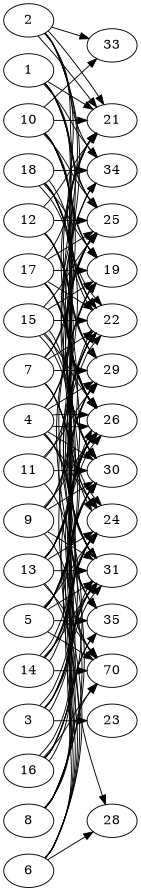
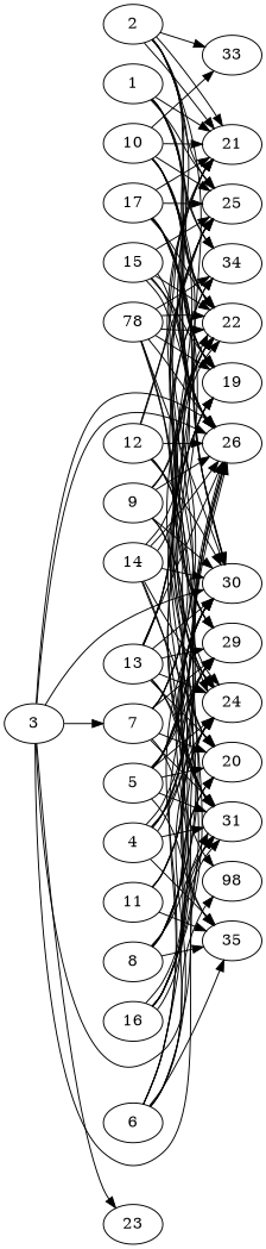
  digraph {
    rankdir=LR
    node [alpha=0.09]
    1 [alpha=0.16 expect_size=9096192]
    19 [expect_size=27760640]
    21 [alpha=0.13 expect_size=26475520]
    22 [alpha=0.06 expect_size=44634112]
    25 [alpha=0.01 expect_size=5805056]
    26 [alpha=0.18 expect_size=26834944]
    34 [alpha=0.17 expect_size=27602944]
    2 [expect_size=7800832]
    30 [alpha=0.15 expect_size=33048576]
    33 [alpha=0.15 expect_size=30457856]
    3 [alpha=0.02 expect_size=49115136]
    23 [alpha=0.19 expect_size=21094400]
    24 [alpha=0.19 expect_size=16907264]
    31 [alpha=0.19 expect_size=32803840]
    4 [alpha=0.12 expect_size=24173568]
    29 [alpha=0.02 expect_size=12240896]
    35 [expect_size=25724928]
    5 [alpha=0.12 expect_size=8862720]
-   20 [alpha=0.20 expect_size=23878656 label=70]
+   20 [alpha=0.20 expect_size=23878656]
    6 [alpha=0.19 expect_size=40858624]
-   28 [alpha=0.14 expect_size=25161728]
+   28 [alpha=0.14 expect_size=25161728 label=98]
    7 [alpha=0.11 expect_size=10245120]
    8 [alpha=0.18 expect_size=47025152]
    9 [alpha=0.18 expect_size=30010368]
    10 [alpha=0.01 expect_size=20318208]
    11 [alpha=0.08 expect_size=28940288]
    12 [alpha=0.10 expect_size=19775488]
    13 [alpha=0.18 expect_size=41851904]
    14 [alpha=0.15 expect_size=45920256]
    15 [expect_size=26958848]
    16 [alpha=0.10 expect_size=7991296]
    17 [expect_size=6765568]
-   18 [alpha=0.15 expect_size=32235520]
+   18 [alpha=0.15 expect_size=32235520 label=78]
    1 -> 19
    1 -> 21
    1 -> 22
    1 -> 25
    1 -> 26
    1 -> 34
    2 -> 21
    2 -> 21
    2 -> 22
    2 -> 25
    2 -> 26
    2 -> 34
    2 -> 30
    2 -> 33
-   3 -> 22
+   3 -> 7
    3 -> 26
    3 -> 26
    3 -> 30
    3 -> 23
    3 -> 24
    3 -> 31
-   4 -> 25
    4 -> 26
    4 -> 26
    4 -> 34
    4 -> 30
    4 -> 24
    4 -> 31
    4 -> 29
    4 -> 35
    5 -> 25
    5 -> 26
    5 -> 34
    5 -> 30
    5 -> 24
    5 -> 31
    5 -> 29
    5 -> 35
    5 -> 20
    6 -> 26
    6 -> 30
    6 -> 24
    6 -> 31
    6 -> 29
    6 -> 35
    6 -> 28
    7 -> 21
    7 -> 22
    7 -> 25
    7 -> 31
    7 -> 29
    7 -> 35
    7 -> 20
    8 -> 19
    8 -> 22
    8 -> 30
    8 -> 24
    8 -> 31
    8 -> 35
    8 -> 20
    9 -> 21
    9 -> 22
    9 -> 26
    9 -> 30
    9 -> 31
    9 -> 20
    10 -> 19
    10 -> 21
    10 -> 22
    10 -> 25
    10 -> 26
    10 -> 30
    10 -> 33
    10 -> 29
    11 -> 19
    11 -> 30
    11 -> 29
    11 -> 35
    12 -> 21
    12 -> 25
    12 -> 26
    12 -> 30
    12 -> 24
    12 -> 29
    13 -> 21
    13 -> 22
    13 -> 25
    13 -> 26
+   13 -> 30
    13 -> 24
    13 -> 31
    13 -> 29
    13 -> 20
    13 -> 28
    14 -> 22
    14 -> 22
    14 -> 26
    14 -> 30
    14 -> 24
    14 -> 31
    14 -> 20
    15 -> 19
    15 -> 22
    15 -> 25
    15 -> 26
    15 -> 24
    15 -> 24
-   15 -> 31
    16 -> 19
    16 -> 26
    16 -> 30
    16 -> 24
    16 -> 31
    16 -> 31
    16 -> 20
    17 -> 19
    17 -> 21
    17 -> 22
    17 -> 25
    17 -> 26
    17 -> 30
    17 -> 24
    17 -> 31
    18 -> 19
    18 -> 22
    18 -> 22
    18 -> 26
    18 -> 34
    18 -> 30
    18 -> 31
    18 -> 29
  }
